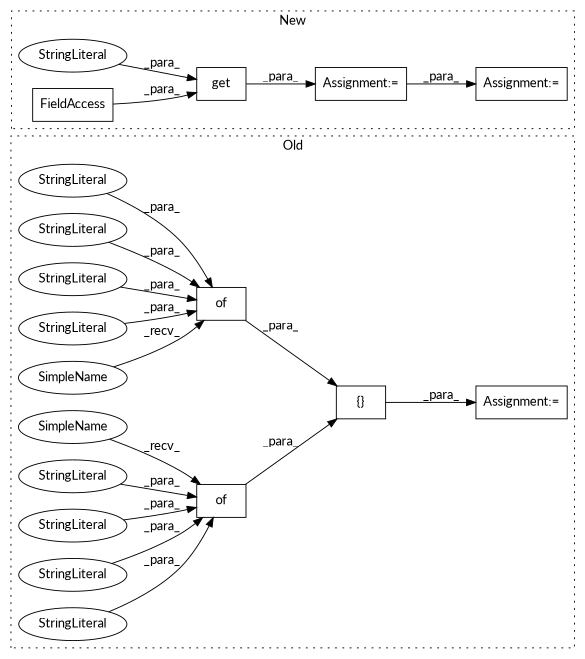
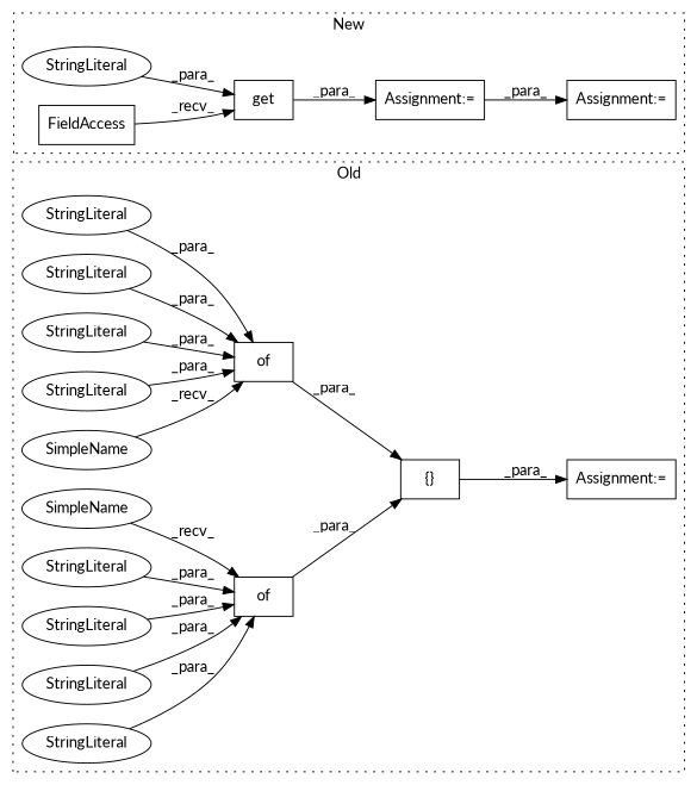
  digraph {
    rankdir=LR
    fontname=Lato
    node [a=45 l=3 shape=ellipse fontname=Lato]
    edge [fontname=Lato]
    n1 [a=4 l="1,1" label="{}" s="1282,1618" shape=box]
    n2 [a=7 l=1 label="Assignment:=" s=1257 shape=box]
    n3 [a=32 l="3,1" label=of s="1567,1617" shape=box]
    n4 [l=8 label=StringLiteral s=1605]
    n5 [label=StringLiteral s=1586]
    n6 [label=StringLiteral s=1614]
    n7 [a=32 l="3,1" label=of s="1287,1337" shape=box]
    n8 [l=8 label=StringLiteral s=1325]
    n9 [label=StringLiteral s=1297]
    n10 [label=StringLiteral s=1601]
    n11 [l=4 label=StringLiteral s=1301]
    n12 [label=StringLiteral s=1321]
    n13 [a=42 label=SimpleName s=1283]
    n14 [a=42 label=SimpleName s=1563]
    n15 [a=32 l="4,1" label=get s="1585,1600" shape=box]
    n16 [a=7 l="53,2" label="Assignment:=" s="1644,1723" shape=box]
    n17 [l=9 label=StringLiteral s=1589]
    n18 [a=22 l=28 label=FieldAccess s=1556 shape=box]
    n19 [a=7 l=1 label="Assignment:=" s=1555 shape=box]
    subgraph cluster_1 {
      label=Old
      style=dotted
      n1
      n2
      n3
      n4
      n5
      n6
      n7
      n8
      n9
      n10
      n11
      n12
      n13
      n14
    }
    subgraph cluster_2 {
      label=New
      style=dotted
      n15
      n16
      n17
      n18
      n19
    }
    n1 -> n2 [label=_para_]
    n3 -> n1 [label=_para_]
    n4 -> n3 [label=_para_]
    n5 -> n3 [label=_para_]
    n6 -> n3 [label=_para_]
    n7 -> n1 [label=_para_]
    n8 -> n7 [label=_para_]
    n9 -> n7 [label=_para_]
    n10 -> n3 [label=_para_]
    n11 -> n7 [label=_para_]
    n12 -> n7 [label=_para_]
    n13 -> n7 [label=_recv_]
    n14 -> n3 [label=_recv_]
    n15 -> n19 [label=_para_]
    n17 -> n15 [label=_para_]
-   n18 -> n15 [label=_para_]
+   n18 -> n15 [label=_recv_]
    n19 -> n16 [label=_para_]
  }
